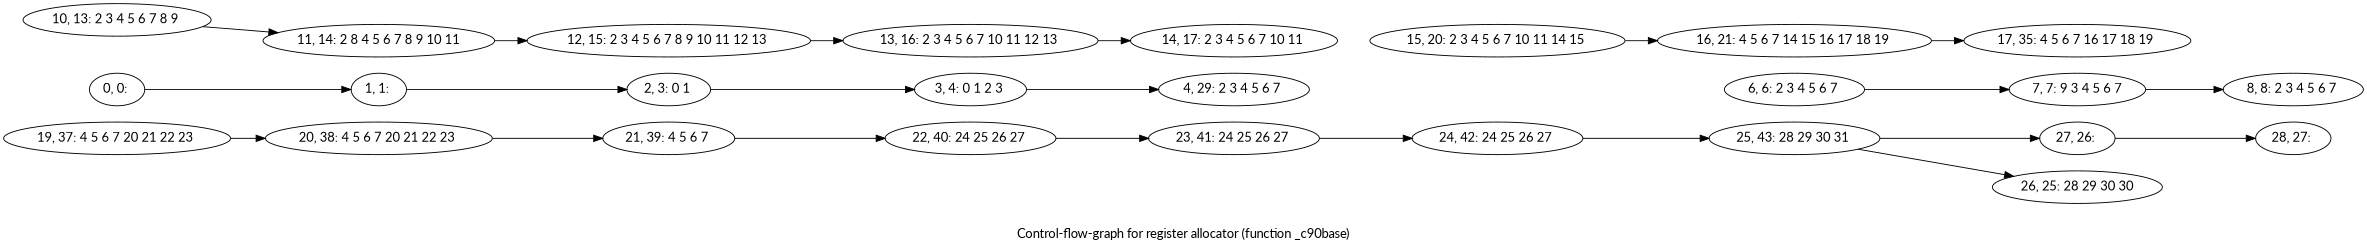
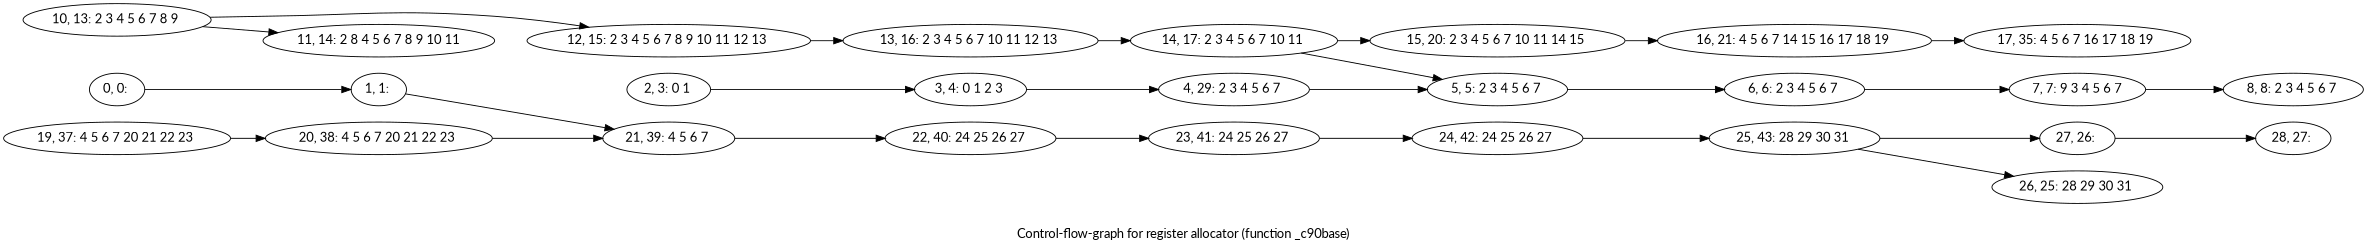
  digraph {
    fontname=Lato
    label="Control-flow-graph for register allocator (function _c90base)"
    rankdir=LR
    node [fontname=Lato]
    edge [fontname=Lato]
    n1 [label="0, 0: "]
    n2 [label="1, 1: "]
    n3 [label="2, 3: 0 1 "]
    n4 [label="3, 4: 0 1 2 3 "]
    n5 [label="4, 29: 2 3 4 5 6 7 "]
+   n6 [label="5, 5: 2 3 4 5 6 7 "]
    n7 [label="6, 6: 2 3 4 5 6 7 "]
    n8 [label="7, 7: 9 3 4 5 6 7"]
    n9 [label="8, 8: 2 3 4 5 6 7 "]
    n10 [label="10, 13: 2 3 4 5 6 7 8 9 "]
    n11 [label="11, 14: 2 8 4 5 6 7 8 9 10 11"]
    n12 [label="12, 15: 2 3 4 5 6 7 8 9 10 11 12 13 "]
    n13 [label="13, 16: 2 3 4 5 6 7 10 11 12 13 "]
    n14 [label="14, 17: 2 3 4 5 6 7 10 11 "]
    n15 [label="15, 20: 2 3 4 5 6 7 10 11 14 15 "]
    n16 [label="16, 21: 4 5 6 7 14 15 16 17 18 19 "]
    n17 [label="17, 35: 4 5 6 7 16 17 18 19 "]
    n18 [label="19, 37: 4 5 6 7 20 21 22 23 "]
    n19 [label="20, 38: 4 5 6 7 20 21 22 23 "]
    n20 [label="21, 39: 4 5 6 7 "]
    n21 [label="22, 40: 24 25 26 27 "]
    n22 [label="23, 41: 24 25 26 27 "]
    n23 [label="24, 42: 24 25 26 27 "]
    n24 [label="25, 43: 28 29 30 31 "]
-   n25 [label="26, 25: 28 29 30 30"]
+   n25 [label="26, 25: 28 29 30 31 "]
    n26 [label="27, 26: "]
    n27 [label="28, 27: "]
    n1 -> n2
-   n2 -> n3
+   n2 -> n20
    n3 -> n4
    n4 -> n5
+   n5 -> n6
+   n6 -> n7
    n7 -> n8
    n8 -> n9
    n10 -> n11
-   n11 -> n12
+   n10 -> n12
    n12 -> n13
    n13 -> n14
+   n14 -> n6
+   n14 -> n15
    n15 -> n16
    n16 -> n17
    n18 -> n19
    n19 -> n20
    n20 -> n21
    n21 -> n22
    n22 -> n23
    n23 -> n24
    n24 -> n25
    n24 -> n26
    n26 -> n27
  }
